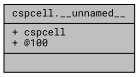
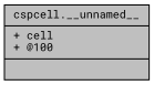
  digraph {
    fontname="Roboto Mono"
-   n1 [color=black fillcolor=grey75 fontcolor=black fontname="Roboto Mono" fontsize=10 height=0.2 label="{cspcell.__unnamed__\n|+ cspcell\l+ @100\l|}" shape=record style=filled width=0.4]
+   n1 [color=black fillcolor=grey75 fontcolor=black fontname="Roboto Mono" fontsize=10 height=0.2 label="{cspcell.__unnamed__\n|+ cell\l+ @100\l|}" shape=record style=filled width=0.4]
  }
